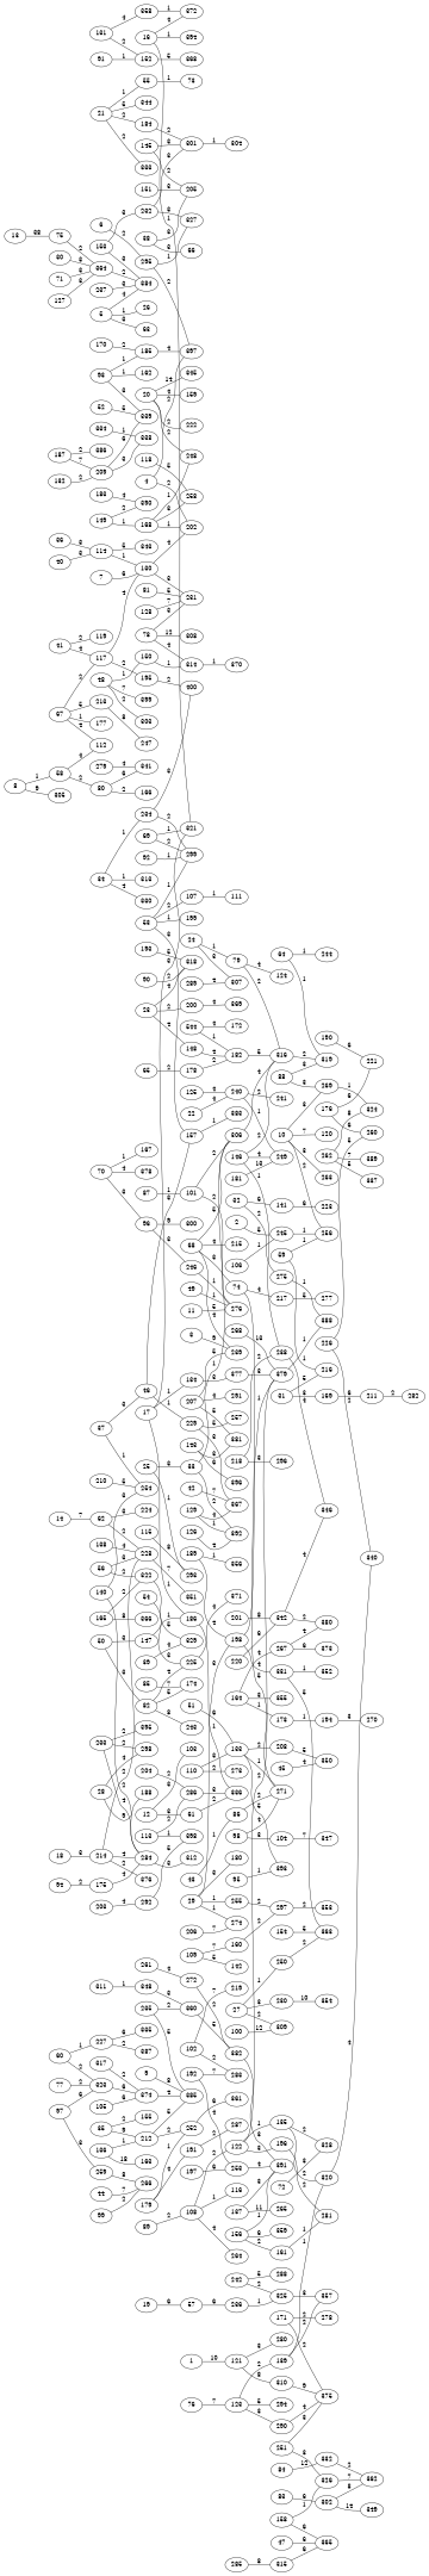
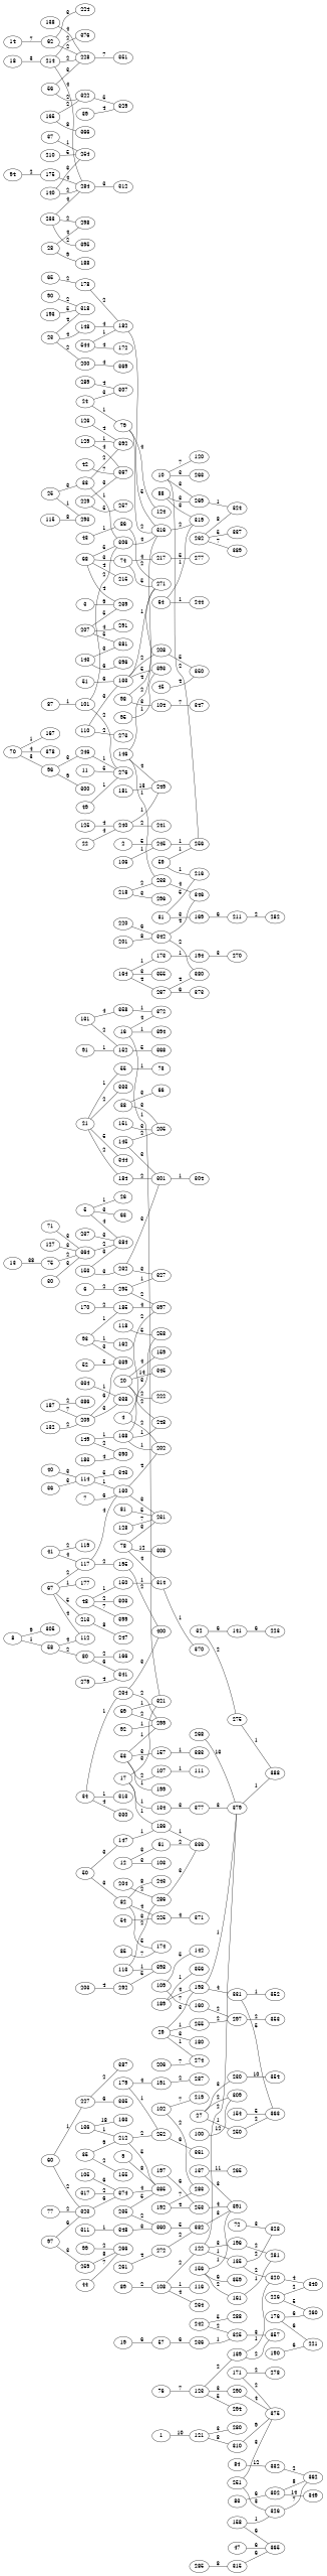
  graph {
    rankdir=LR
    edge [color=black]
    n1 [label=1]
    n2 [label=121]
    n3 [label=280]
    n4 [label=310]
    n5 [label=2]
    n6 [label=245]
    n7 [label=256]
    n8 [label=3]
    n9 [label=239]
    n10 [label=4]
    n11 [label=202]
    n12 [label=397]
    n13 [label=5]
    n14 [label=26]
    n15 [label=63]
    n16 [label=384]
    n17 [label=6]
    n18 [label=295]
    n19 [label=327]
    n20 [label=7]
    n21 [label=130]
    n22 [label=231]
    n23 [label=8]
    n24 [label=58]
    n25 [label=305]
    n26 [label=80]
    n27 [label=112]
    n28 [label=9]
    n29 [label=385]
    n30 [label=10]
    n31 [label=120]
    n32 [label=263]
    n33 [label=269]
    n34 [label=324]
    n35 [label=11]
    n36 [label=276]
    n37 [label=12]
    n38 [label=61]
    n39 [label=103]
    n40 [label=336]
    n41 [label=13]
    n42 [label=75]
    n43 [label=364]
    n44 [label=14]
    n45 [label=62]
    n46 [label=228]
    n47 [label=224]
    n48 [label=106]
    n49 [label=16]
    n50 [label=321]
    n51 [label=372]
    n52 [label=394]
    n53 [label=17]
    n54 [label=134]
    n55 [label=186]
    n56 [label=377]
    n57 [label=18]
    n58 [label=214]
    n59 [label=284]
    n60 [label=376]
    n61 [label=19]
    n62 [label=57]
    n63 [label=236]
    n64 [label=20]
    n65 [label=159]
    n66 [label=222]
    n67 [label=248]
    n68 [label=345]
    n69 [label=21]
    n70 [label=55]
    n71 [label=184]
    n72 [label=333]
    n73 [label=344]
    n74 [label=73]
    n75 [label=301]
    n76 [label=22]
    n77 [label=240]
    n78 [label=249]
    n79 [label=241]
    n80 [label=23]
    n81 [label=148]
    n82 [label=200]
    n83 [label=318]
    n84 [label=182]
    n85 [label=369]
    n86 [label=24]
    n87 [label=79]
    n88 [label=307]
    n89 [label=124]
    n90 [label=316]
    n91 [label=25]
    n92 [label=33]
    n93 [label=293]
    n94 [label=306]
    n95 [label=392]
    n96 [label=27]
    n97 [label=230]
    n98 [label=250]
    n99 [label=309]
    n100 [label=354]
    n101 [label=363]
    n102 [label=28]
    n103 [label=188]
    n104 [label=298]
    n105 [label=29]
    n106 [label=180]
    n107 [label=198]
    n108 [label=255]
    n109 [label=274]
    n110 [label=379]
    n111 [label=331]
    n112 [label=297]
    n113 [label=30]
    n114 [label=31]
    n115 [label=169]
    n116 [label=216]
    n117 [label=211]
    n118 [label=32]
    n119 [label=141]
    n120 [label=275]
    n121 [label=223]
    n122 [label=388]
    n123 [label=34]
    n124 [label=234]
    n125 [label=313]
    n126 [label=330]
    n127 [label=299]
    n128 [label=400]
    n129 [label=35]
    n130 [label=155]
    n131 [label=212]
    n132 [label=252]
    n133 [label=36]
    n134 [label=114]
    n135 [label=343]
    n136 [label=37]
-   n137 [label=46]
    n138 [label=254]
    n139 [label=157]
    n140 [label=229]
    n141 [label=38]
    n142 [label=66]
    n143 [label=205]
    n144 [label=39]
    n145 [label=329]
    n146 [label=40]
    n147 [label=41]
    n148 [label=117]
    n149 [label=119]
    n150 [label=195]
    n151 [label=42]
    n152 [label=367]
    n153 [label=43]
    n154 [label=86]
    n155 [label=271]
    n156 [label=44]
    n157 [label=266]
    n158 [label=45]
    n159 [label=350]
    n160 [label=383]
    n161 [label=257]
    n162 [label=47]
    n163 [label=365]
    n164 [label=48]
    n165 [label=150]
    n166 [label=303]
    n167 [label=399]
    n168 [label=314]
    n169 [label=49]
    n170 [label=50]
    n171 [label=82]
    n172 [label=147]
    n173 [label=225]
    n174 [label=174]
    n175 [label=243]
    n176 [label=51]
    n177 [label=133]
    n178 [label=393]
    n179 [label=208]
    n180 [label=52]
    n181 [label=339]
    n182 [label=53]
    n183 [label=107]
    n184 [label=199]
    n185 [label=111]
    n186 [label=54]
    n187 [label=371]
    n188 [label=56]
    n189 [label=322]
    n190 [label=351]
    n191 [label=325]
    n192 [label=166]
    n193 [label=341]
    n194 [label=59]
    n195 [label=60]
    n196 [label=227]
    n197 [label=323]
    n198 [label=335]
    n199 [label=387]
    n200 [label=374]
    n201 [label=64]
    n202 [label=244]
    n203 [label=319]
    n204 [label=65]
    n205 [label=178]
    n206 [label=67]
    n207 [label=177]
    n208 [label=213]
    n209 [label=247]
    n210 [label=68]
    n211 [label=74]
    n212 [label=215]
    n213 [label=217]
    n214 [label=69]
    n215 [label=70]
    n216 [label=96]
    n217 [label=167]
    n218 [label=378]
    n219 [label=246]
    n220 [label=300]
    n221 [label=71]
    n222 [label=72]
    n223 [label=328]
    n224 [label=277]
    n225 [label=76]
    n226 [label=123]
    n227 [label=139]
    n228 [label=290]
    n229 [label=294]
    n230 [label=77]
    n231 [label=78]
    n232 [label=308]
    n233 [label=370]
    n234 [label=81]
    n235 [label=83]
    n236 [label=302]
    n237 [label=349]
    n238 [label=362]
    n239 [label=84]
    n240 [label=332]
    n241 [label=85]
    n242 [label=87]
    n243 [label=101]
    n244 [label=88]
    n245 [label=89]
    n246 [label=108]
    n247 [label=116]
    n248 [label=122]
    n249 [label=264]
    n250 [label=90]
    n251 [label=91]
    n252 [label=152]
    n253 [label=368]
    n254 [label=92]
    n255 [label=93]
    n256 [label=162]
    n257 [label=185]
    n258 [label=94]
    n259 [label=175]
    n260 [label=95]
    n261 [label=97]
    n262 [label=259]
    n263 [label=98]
    n264 [label=104]
    n265 [label=347]
    n266 [label=99]
    n267 [label=100]
    n268 [label=102]
    n269 [label=219]
    n270 [label=283]
    n271 [label=105]
    n272 [label=135]
    n273 [label=196]
    n274 [label=109]
    n275 [label=142]
    n276 [label=160]
    n277 [label=110]
    n278 [label=273]
    n279 [label=113]
    n280 [label=286]
    n281 [label=398]
    n282 [label=115]
    n283 [label=118]
    n284 [label=258]
    n285 [label=375]
    n286 [label=320]
    n287 [label=281]
    n288 [label=357]
    n289 [label=125]
    n290 [label=126]
    n291 [label=127]
    n292 [label=128]
    n293 [label=129]
    n294 [label=131]
    n295 [label=358]
    n296 [label=132]
    n297 [label=209]
    n298 [label=338]
    n299 [label=340]
    n300 [label=136]
    n301 [label=163]
    n302 [label=137]
    n303 [label=265]
    n304 [label=391]
    n305 [label=138]
    n306 [label=140]
    n307 [label=312]
    n308 [label=143]
    n309 [label=381]
    n310 [label=396]
    n311 [label=544]
    n312 [label=172]
    n313 [label=145]
    n314 [label=304]
    n315 [label=146]
    n316 [label=238]
    n317 [label=346]
    n318 [label=149]
    n319 [label=168]
    n320 [label=390]
    n321 [label=151]
    n322 [label=153]
    n323 [label=232]
    n324 [label=154]
    n325 [label=156]
    n326 [label=161]
    n327 [label=359]
    n328 [label=158]
    n329 [label=326]
    n330 [label=353]
    n331 [label=164]
    n332 [label=173]
    n333 [label=267]
    n334 [label=355]
    n335 [label=194]
    n336 [label=373]
    n337 [label=380]
    n338 [label=165]
    n339 [label=366]
    n340 [label=282]
    n341 [label=170]
    n342 [label=171]
    n343 [label=278]
    n344 [label=270]
    n345 [label=176]
    n346 [label=221]
    n347 [label=260]
    n348 [label=179]
    n349 [label=191]
    n350 [label=287]
    n351 [label=361]
    n352 [label=181]
    n353 [label=183]
    n354 [label=187]
    n355 [label=386]
    n356 [label=189]
    n357 [label=356]
    n358 [label=190]
    n359 [label=192]
    n360 [label=253]
    n361 [label=193]
    n362 [label=197]
    n363 [label=352]
    n364 [label=201]
    n365 [label=342]
    n366 [label=203]
    n367 [label=292]
    n368 [label=204]
    n369 [label=206]
    n370 [label=207]
    n371 [label=291]
    n372 [label=210]
    n373 [label=218]
    n374 [label=296]
    n375 [label=220]
    n376 [label=226]
    n377 [label=233]
    n378 [label=395]
    n379 [label=235]
    n380 [label=360]
    n381 [label=382]
    n382 [label=237]
    n383 [label=242]
    n384 [label=288]
    n385 [label=251]
    n386 [label=261]
    n387 [label=272]
    n388 [label=262]
    n389 [label=337]
    n390 [label=389]
    n391 [label=268]
    n392 [label=279]
    n393 [label=285]
    n394 [label=315]
    n395 [label=289]
    n396 [label=311]
    n397 [label=348]
    n398 [label=317]
    n399 [label=334]
    n1 -- n2 [label=10]
    n2 -- n3 [label=3]
    n2 -- n4 [label=8]
    n4 -- n285 [label=9]
    n5 -- n6 [label=5]
    n6 -- n7 [label=1]
    n8 -- n9 [label=9]
    n10 -- n11 [label=2]
    n10 -- n12 [label=2]
    n13 -- n14 [label=1]
    n13 -- n15 [label=3]
    n13 -- n16 [label=4]
    n17 -- n18 [label=2]
    n18 -- n12 [label=2]
    n18 -- n19 [label=1]
    n20 -- n21 [label=6]
    n21 -- n11 [label=4]
    n21 -- n22 [label=3]
    n23 -- n24 [label=1]
    n23 -- n25 [label=9]
    n24 -- n26 [label=2]
    n24 -- n27 [label=4]
    n26 -- n192 [label=2]
    n26 -- n193 [label=6]
    n28 -- n29 [label=8]
    n30 -- n7 [label=2]
    n30 -- n31 [label=7]
    n30 -- n32 [label=3]
    n30 -- n33 [label=3]
    n33 -- n34 [label=1]
    n35 -- n36 [label=5]
    n37 -- n38 [label=3]
    n37 -- n39 [label=3]
    n38 -- n40 [label=2]
    n41 -- n42 [label=38]
    n42 -- n43 [label=2]
    n43 -- n16 [label=2]
    n44 -- n45 [label=7]
    n45 -- n46 [label=2]
    n45 -- n47 [label=3]
    n46 -- n190 [label=7]
    n48 -- n6 [label=1]
    n49 -- n50 [label=1]
    n49 -- n51 [label=4]
    n49 -- n52 [label=1]
    n53 -- n50 [label=3]
    n53 -- n54 [label=1]
    n53 -- n55 [label=1]
    n54 -- n56 [label=3]
    n55 -- n40 [label=1]
    n56 -- n110 [label=3]
    n57 -- n58 [label=3]
    n58 -- n46 [label=2]
    n58 -- n59 [label=4]
    n58 -- n60 [label=2]
    n59 -- n307 [label=3]
    n61 -- n62 [label=6]
    n62 -- n63 [label=6]
    n63 -- n191 [label=1]
    n64 -- n65 [label=4]
    n64 -- n66 [label=2]
    n64 -- n67 [label=2]
    n64 -- n68 [label=14]
    n69 -- n70 [label=1]
    n69 -- n71 [label=2]
    n69 -- n72 [label=2]
    n69 -- n73 [label=5]
    n70 -- n74 [label=1]
    n71 -- n75 [label=2]
    n75 -- n314 [label=1]
    n76 -- n77 [label=4]
    n77 -- n78 [label=1]
    n77 -- n79 [label=2]
    n80 -- n81 [label=4]
    n80 -- n82 [label=2]
    n80 -- n83 [label=4]
    n81 -- n84 [label=4]
    n82 -- n85 [label=4]
    n84 -- n90 [label=5]
    n86 -- n87 [label=1]
    n86 -- n88 [label=3]
    n87 -- n89 [label=4]
    n87 -- n90 [label=2]
    n90 -- n203 [label=2]
    n91 -- n92 [label=3]
    n91 -- n93 [label=1]
    n92 -- n94 [label=1]
    n92 -- n95 [label=2]
    n94 -- n90 [label=4]
    n96 -- n97 [label=3]
    n96 -- n98 [label=1]
    n96 -- n99 [label=2]
    n97 -- n100 [label=10]
    n98 -- n101 [label=2]
    n102 -- n103 [label=9]
    n102 -- n104 [label=4]
    n105 -- n106 [label=3]
    n105 -- n107 [label=3]
    n105 -- n108 [label=1]
    n105 -- n109 [label=1]
    n107 -- n110 [label=1]
    n107 -- n111 [label=4]
    n108 -- n112 [label=2]
    n110 -- n122 [label=1]
    n111 -- n101 [label=5]
    n111 -- n363 [label=1]
    n112 -- n330 [label=2]
    n113 -- n43 [label=3]
    n114 -- n115 [label=3]
    n114 -- n116 [label=5]
    n115 -- n117 [label=6]
    n117 -- n340 [label=2]
    n118 -- n119 [label=6]
    n118 -- n120 [label=2]
    n119 -- n121 [label=6]
    n120 -- n122 [label=1]
    n123 -- n124 [label=1]
    n123 -- n125 [label=1]
    n123 -- n126 [label=4]
    n124 -- n127 [label=2]
    n124 -- n128 [label=3]
    n129 -- n130 [label=2]
    n129 -- n131 [label=9]
    n131 -- n29 [label=5]
    n131 -- n132 [label=2]
    n132 -- n351 [label=6]
    n133 -- n134 [label=3]
    n134 -- n21 [label=1]
    n134 -- n135 [label=5]
-   n136 -- n137 [label=3]
    n136 -- n138 [label=1]
-   n137 -- n139 [label=3]
-   n137 -- n140 [label=1]
    n139 -- n160 [label=1]
    n140 -- n152 [label=3]
    n140 -- n161 [label=5]
    n141 -- n142 [label=3]
    n141 -- n143 [label=3]
    n144 -- n145 [label=4]
    n146 -- n134 [label=3]
    n147 -- n148 [label=4]
    n147 -- n149 [label=2]
    n148 -- n21 [label=4]
    n148 -- n150 [label=2]
    n150 -- n128 [label=2]
    n151 -- n152 [label=7]
    n153 -- n154 [label=1]
    n154 -- n155 [label=2]
    n156 -- n157 [label=7]
    n158 -- n159 [label=4]
    n162 -- n163 [label=6]
    n164 -- n165 [label=1]
    n164 -- n166 [label=2]
    n164 -- n167 [label=7]
    n165 -- n168 [label=1]
    n168 -- n233 [label=1]
    n169 -- n36 [label=1]
    n170 -- n171 [label=3]
    n170 -- n172 [label=3]
    n171 -- n173 [label=4]
    n171 -- n174 [label=5]
    n171 -- n175 [label=8]
    n172 -- n55 [label=1]
    n173 -- n187 [label=4]
    n176 -- n177 [label=6]
    n177 -- n155 [label=1]
    n177 -- n178 [label=5]
    n177 -- n179 [label=2]
    n179 -- n159 [label=5]
    n180 -- n181 [label=5]
    n182 -- n127 [label=1]
    n182 -- n139 [label=3]
    n182 -- n183 [label=2]
    n182 -- n184 [label=1]
    n183 -- n185 [label=1]
    n186 -- n173 [label=3]
    n188 -- n46 [label=3]
    n188 -- n189 [label=2]
    n189 -- n145 [label=5]
    n191 -- n288 [label=3]
    n194 -- n7 [label=1]
    n194 -- n116 [label=1]
    n195 -- n196 [label=1]
    n195 -- n197 [label=2]
    n196 -- n198 [label=6]
    n196 -- n199 [label=2]
    n197 -- n200 [label=6]
    n200 -- n29 [label=4]
    n201 -- n202 [label=1]
    n201 -- n203 [label=1]
    n204 -- n205 [label=2]
    n205 -- n84 [label=2]
    n206 -- n27 [label=4]
    n206 -- n148 [label=2]
    n206 -- n207 [label=1]
    n206 -- n208 [label=5]
    n208 -- n209 [label=8]
    n210 -- n9 [label=4]
    n210 -- n94 [label=5]
    n210 -- n211 [label=3]
    n210 -- n212 [label=4]
    n211 -- n155 [label=5]
    n211 -- n213 [label=4]
    n213 -- n224 [label=5]
    n214 -- n50 [label=1]
    n214 -- n127 [label=2]
    n215 -- n216 [label=3]
    n215 -- n217 [label=1]
    n215 -- n218 [label=4]
    n216 -- n219 [label=3]
    n216 -- n220 [label=9]
    n219 -- n36 [label=1]
    n221 -- n43 [label=3]
    n222 -- n223 [label=3]
    n225 -- n226 [label=7]
    n226 -- n227 [label=2]
    n226 -- n228 [label=3]
    n226 -- n229 [label=5]
    n227 -- n286 [label=1]
    n227 -- n288 [label=2]
    n228 -- n285 [label=4]
    n230 -- n197 [label=2]
    n231 -- n22 [label=3]
    n231 -- n168 [label=4]
    n231 -- n232 [label=12]
    n234 -- n22 [label=5]
    n235 -- n236 [label=6]
    n236 -- n237 [label=14]
    n236 -- n238 [label=8]
    n239 -- n240 [label=12]
    n240 -- n238 [label=2]
    n241 -- n174 [label=7]
    n242 -- n243 [label=1]
    n243 -- n36 [label=2]
    n243 -- n94 [label=2]
    n244 -- n33 [label=3]
    n244 -- n203 [label=3]
    n245 -- n246 [label=2]
    n246 -- n247 [label=1]
    n246 -- n248 [label=2]
    n246 -- n249 [label=4]
    n248 -- n110 [label=2]
    n248 -- n272 [label=1]
    n248 -- n273 [label=3]
    n250 -- n83 [label=2]
    n251 -- n252 [label=1]
    n252 -- n253 [label=5]
    n254 -- n127 [label=1]
    n255 -- n181 [label=3]
    n255 -- n256 [label=1]
    n255 -- n257 [label=1]
    n257 -- n12 [label=4]
    n258 -- n259 [label=2]
    n259 -- n59 [label=4]
    n260 -- n178 [label=1]
    n261 -- n197 [label=6]
    n261 -- n262 [label=3]
    n262 -- n157 [label=8]
    n263 -- n155 [label=4]
    n263 -- n264 [label=3]
    n264 -- n265 [label=7]
    n266 -- n157 [label=2]
    n267 -- n99 [label=12]
    n268 -- n269 [label=7]
    n268 -- n270 [label=2]
    n271 -- n200 [label=6]
    n272 -- n223 [label=2]
    n272 -- n286 [label=2]
    n273 -- n287 [label=2]
    n274 -- n275 [label=5]
    n274 -- n276 [label=7]
    n276 -- n112 [label=2]
    n277 -- n177 [label=3]
    n277 -- n278 [label=2]
    n279 -- n280 [label=2]
    n279 -- n281 [label=1]
    n280 -- n40 [label=3]
    n282 -- n93 [label=8]
    n283 -- n284 [label=5]
    n286 -- n299 [label=4]
    n289 -- n77 [label=4]
    n290 -- n95 [label=4]
    n291 -- n43 [label=3]
    n292 -- n22 [label=7]
    n293 -- n95 [label=1]
    n293 -- n152 [label=4]
    n294 -- n252 [label=2]
    n294 -- n295 [label=4]
    n295 -- n51 [label=1]
    n296 -- n297 [label=2]
    n297 -- n181 [label=6]
    n297 -- n298 [label=3]
    n300 -- n131 [label=1]
    n300 -- n301 [label=18]
    n302 -- n303 [label=11]
    n302 -- n304 [label=3]
    n305 -- n46 [label=4]
    n306 -- n59 [label=2]
    n306 -- n138 [label=3]
    n308 -- n309 [label=3]
    n308 -- n310 [label=6]
    n311 -- n84 [label=1]
    n311 -- n312 [label=4]
    n313 -- n75 [label=3]
    n313 -- n143 [label=2]
    n315 -- n78 [label=4]
    n315 -- n90 [label=2]
    n315 -- n316 [label=1]
    n316 -- n317 [label=4]
    n318 -- n319 [label=1]
    n318 -- n320 [label=2]
    n319 -- n11 [label=1]
    n319 -- n67 [label=1]
    n319 -- n284 [label=3]
    n321 -- n143 [label=3]
    n322 -- n16 [label=3]
    n322 -- n323 [label=3]
    n323 -- n19 [label=3]
    n323 -- n75 [label=3]
    n324 -- n101 [label=5]
    n325 -- n304 [label=1]
    n325 -- n326 [label=2]
    n325 -- n327 [label=6]
    n326 -- n287 [label=1]
    n328 -- n163 [label=6]
    n328 -- n329 [label=1]
    n329 -- n238 [label=7]
    n331 -- n332 [label=1]
    n331 -- n333 [label=4]
    n331 -- n334 [label=3]
    n332 -- n335 [label=1]
    n333 -- n336 [label=6]
    n333 -- n337 [label=4]
    n335 -- n344 [label=3]
    n338 -- n189 [label=2]
    n338 -- n339 [label=8]
    n341 -- n257 [label=2]
    n342 -- n285 [label=2]
    n342 -- n343 [label=2]
    n345 -- n346 [label=6]
    n345 -- n347 [label=6]
    n348 -- n132 [label=1]
    n348 -- n349 [label=4]
    n349 -- n350 [label=2]
    n352 -- n78 [label=13]
    n353 -- n320 [label=4]
    n354 -- n297 [label=7]
    n354 -- n355 [label=2]
    n356 -- n107 [label=4]
    n356 -- n357 [label=1]
    n358 -- n346 [label=6]
    n359 -- n270 [label=7]
    n359 -- n360 [label=4]
    n360 -- n304 [label=4]
    n361 -- n83 [label=5]
    n362 -- n360 [label=6]
    n364 -- n365 [label=8]
    n365 -- n317 [label=4]
    n365 -- n337 [label=2]
    n366 -- n367 [label=4]
    n367 -- n281 [label=5]
    n368 -- n280 [label=2]
    n369 -- n109 [label=7]
    n370 -- n9 [label=5]
    n370 -- n309 [label=5]
    n370 -- n371 [label=4]
    n372 -- n138 [label=5]
    n373 -- n316 [label=2]
    n373 -- n374 [label=3]
    n375 -- n365 [label=6]
    n376 -- n299 [label=2]
    n376 -- n347 [label=5]
    n377 -- n59 [label=4]
    n377 -- n104 [label=2]
    n377 -- n378 [label=2]
    n379 -- n29 [label=5]
    n379 -- n380 [label=2]
    n380 -- n381 [label=5]
    n381 -- n304 [label=3]
    n382 -- n16 [label=3]
    n383 -- n191 [label=2]
    n383 -- n384 [label=5]
    n385 -- n285 [label=3]
    n385 -- n329 [label=3]
    n386 -- n387 [label=4]
    n387 -- n381 [label=2]
    n388 -- n34 [label=8]
    n388 -- n389 [label=5]
    n388 -- n390 [label=7]
    n391 -- n110 [label=13]
    n392 -- n193 [label=4]
    n393 -- n394 [label=8]
    n394 -- n163 [label=6]
    n395 -- n88 [label=4]
    n396 -- n397 [label=1]
    n397 -- n380 [label=3]
    n398 -- n200 [label=2]
    n399 -- n298 [label=1]
  }
